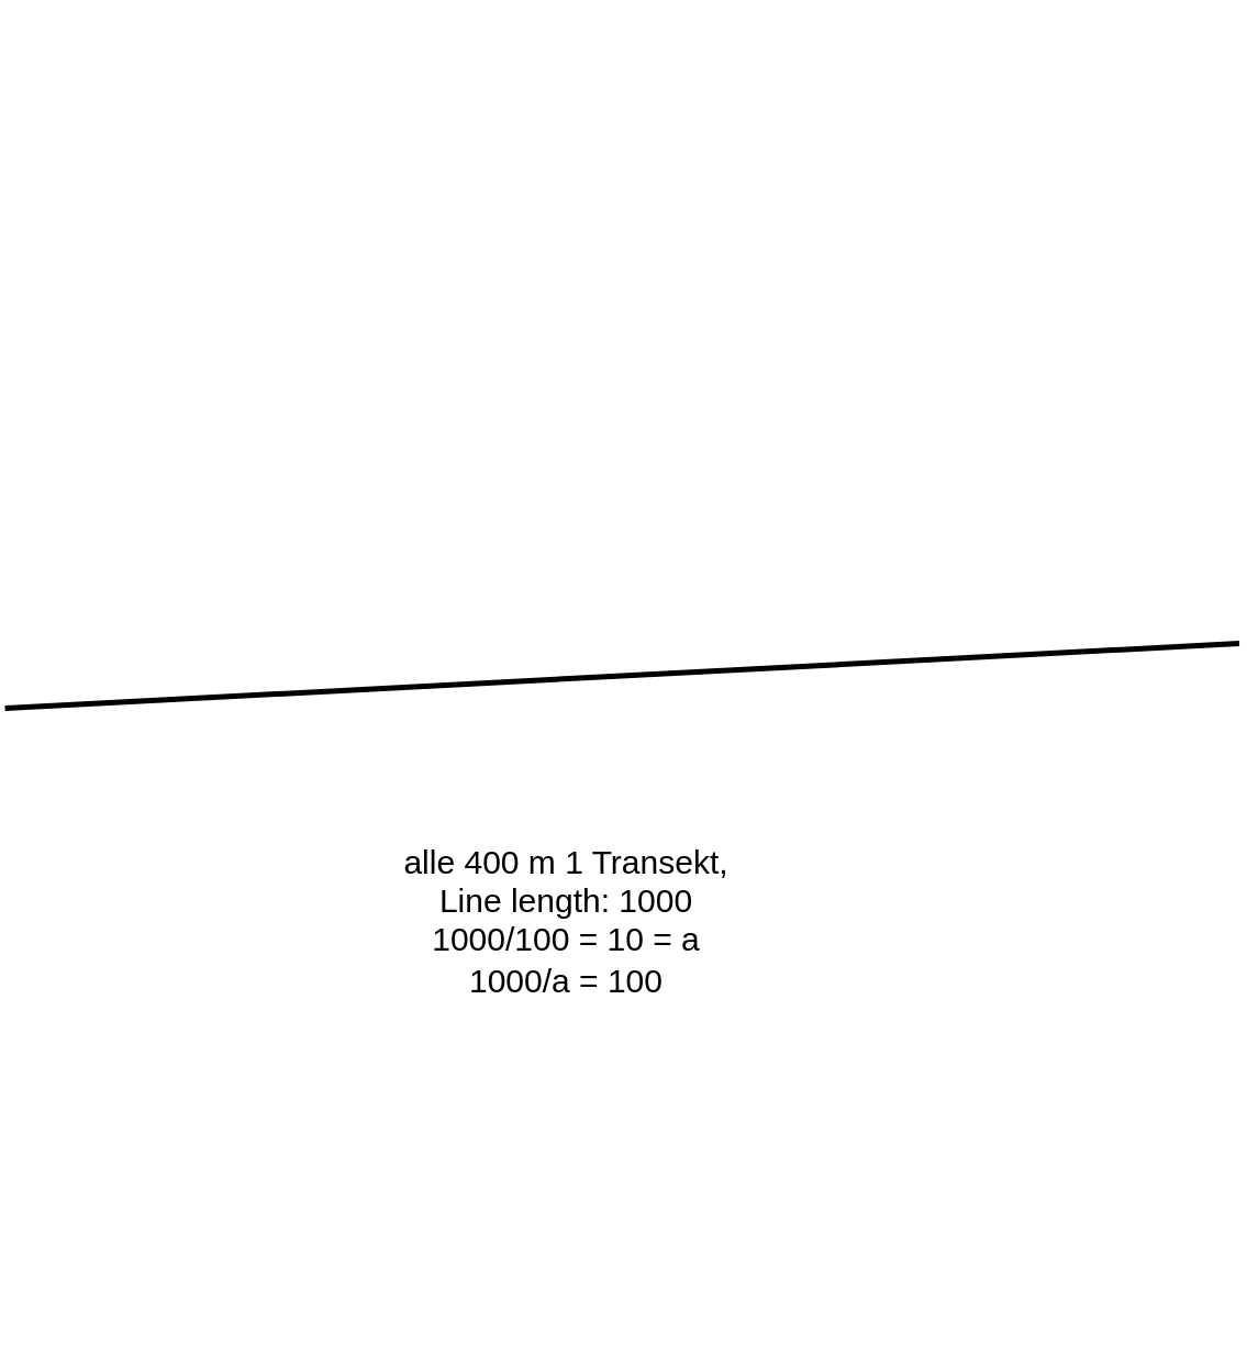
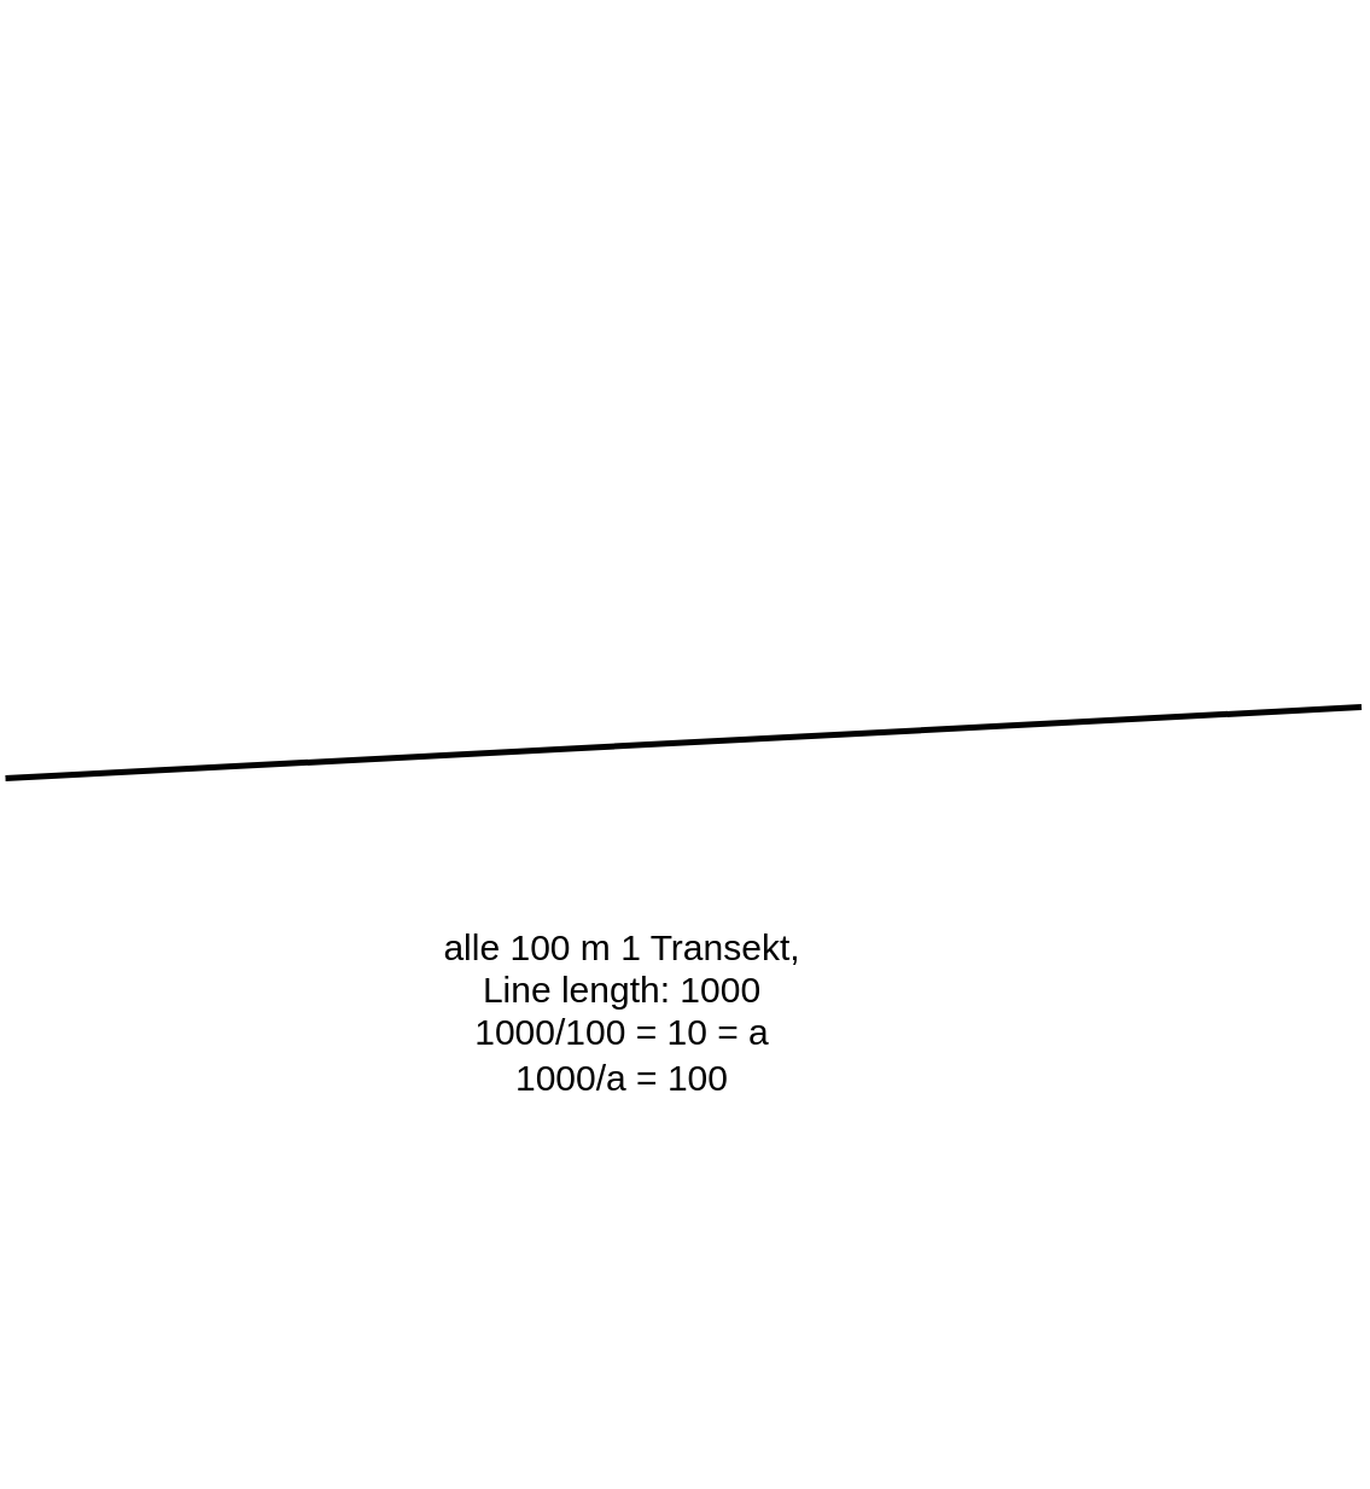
  <mxCell id="0" />
  <mxCell id="1" parent="0" />
  <mxCell id="2" value="" style="line;strokeWidth=2;direction=south;html=1;rotation=87;" vertex="1" parent="1"><mxGeometry x="160" y="20.41" width="10" height="450" as="geometry" /></mxCell>
- <mxCell id="3" value="alle 400 m 1 Transekt,&lt;br&gt;Line length: 1000&lt;br&gt;1000/100 = 10 = a&lt;br&gt;1000/a = 100&lt;br&gt;&lt;br&gt;" style="text;html=1;strokeColor=none;fillColor=none;align=center;verticalAlign=middle;whiteSpace=wrap;rounded=0;" vertex="1" parent="1"><mxGeometry x="20" y="273" width="250" height="138" as="geometry" /></mxCell>
+ <mxCell id="3" value="alle 100 m 1 Transekt,&lt;br&gt;Line length: 1000&lt;br&gt;1000/100 = 10 = a&lt;br&gt;1000/a = 100&lt;br&gt;&lt;br&gt;" style="text;html=1;strokeColor=none;fillColor=none;align=center;verticalAlign=middle;whiteSpace=wrap;rounded=0;" vertex="1" parent="1"><mxGeometry x="20" y="273" width="250" height="138" as="geometry" /></mxCell>
